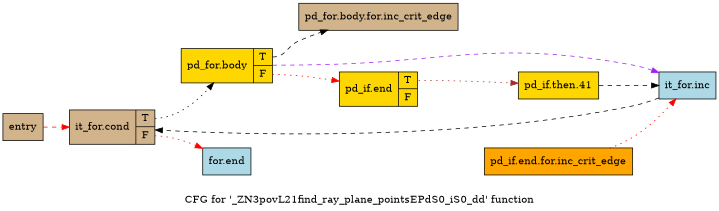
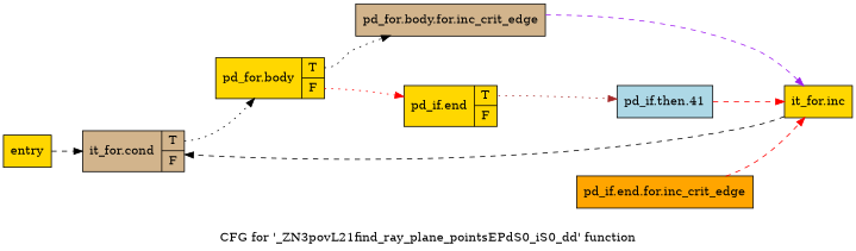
  digraph {
    label="CFG for '_ZN3povL21find_ray_plane_pointsEPdS0_iS0_dd' function"
    rankdir=LR
    node [fillcolor=gold shape=record style=filled]
    edge [color=black style=dotted]
-   n1 [fillcolor=tan label="{entry}"]
+   n1 [label="{entry}"]
    n2 [fillcolor=tan label="{it_for.cond|{<s0>T|<s1>F}}"]
    n3 [label="{pd_for.body|{<s0>T|<s1>F}}"]
-   n4 [fillcolor=lightblue label="{for.end}"]
    n5 [fillcolor=tan label="{pd_for.body.for.inc_crit_edge}"]
    n6 [label="{pd_if.end|{<s0>T|<s1>F}}"]
-   n7 [fillcolor=lightblue label="{it_for.inc}"]
-   n8 [label="{pd_if.then.41}"]
+   n7 [label="{it_for.inc}"]
+   n8 [fillcolor=lightblue label="{pd_if.then.41}"]
    n9 [fillcolor=orange label="{pd_if.end.for.inc_crit_edge}"]
-   n1 -> n2 [color=red style=dashed]
+   n1 -> n2 [style=dashed]
    n2 -> n3 [tailport=s0]
-   n2 -> n4 [color=red tailport=s1]
-   n3 -> n5 [style=dashed tailport=s0]
+   n3 -> n5 [tailport=s0]
    n3 -> n6 [color=red tailport=s1]
-   n3 -> n7 [color=purple style=dashed]
+   n5 -> n7 [color=purple style=dashed]
    n6 -> n8 [color=brown tailport=s0]
    n7 -> n2 [style=dashed]
-   n8 -> n7 [style=dashed]
-   n9 -> n7 [color=red]
+   n8 -> n7 [color=red style=dashed]
+   n9 -> n7 [color=red style=dashed]
  }
